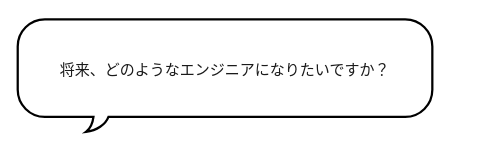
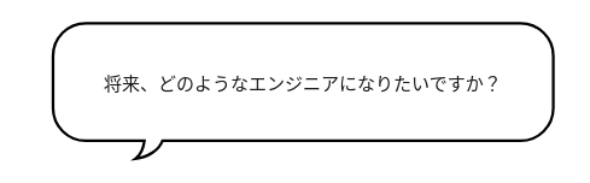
  <mxCell id="0" />
  <mxCell id="1" parent="0" />
  <mxCell id="2" value="" style="group;" parent="1" vertex="1" connectable="0"><mxGeometry y="20" width="610" height="160" as="geometry" x="20" /></mxCell>
  <mxCell id="3" value="" style="rounded=0;whiteSpace=wrap;html=1;fontColor=#ffffff;fillColor=none;strokeColor=none;" parent="2" vertex="1"><mxGeometry width="610" height="160" as="geometry" /></mxCell>
- <mxCell id="4" value="将来、どのようなエンジニアになりたいですか？" style="shape=mxgraph.basic.roundRectCallout;dx=111;dy=20;size=36.17;boundedLbl=1;fillColor=#FFFFFF;strokeColor=#000000;strokeWidth=3;fontColor=#1A1A1A;fontSize=20;align=center;fontStyle=0" parent="2" vertex="1"><mxGeometry x="3.125" y="5" width="552.812" height="150" as="geometry" /></mxCell>
+ <mxCell id="4" value="将来、どのようなエンジニアになりたいですか？" style="shape=mxgraph.basic.roundRectCallout;dx=111;dy=20;size=36.17;boundedLbl=1;fillColor=#FFFFFF;strokeColor=#000000;strokeWidth=3;fontColor=#1A1A1A;fontSize=20;align=center;fontStyle=0" parent="2" vertex="1"><mxGeometry x="38.125" y="5" width="552.812" height="150" as="geometry" /></mxCell>
